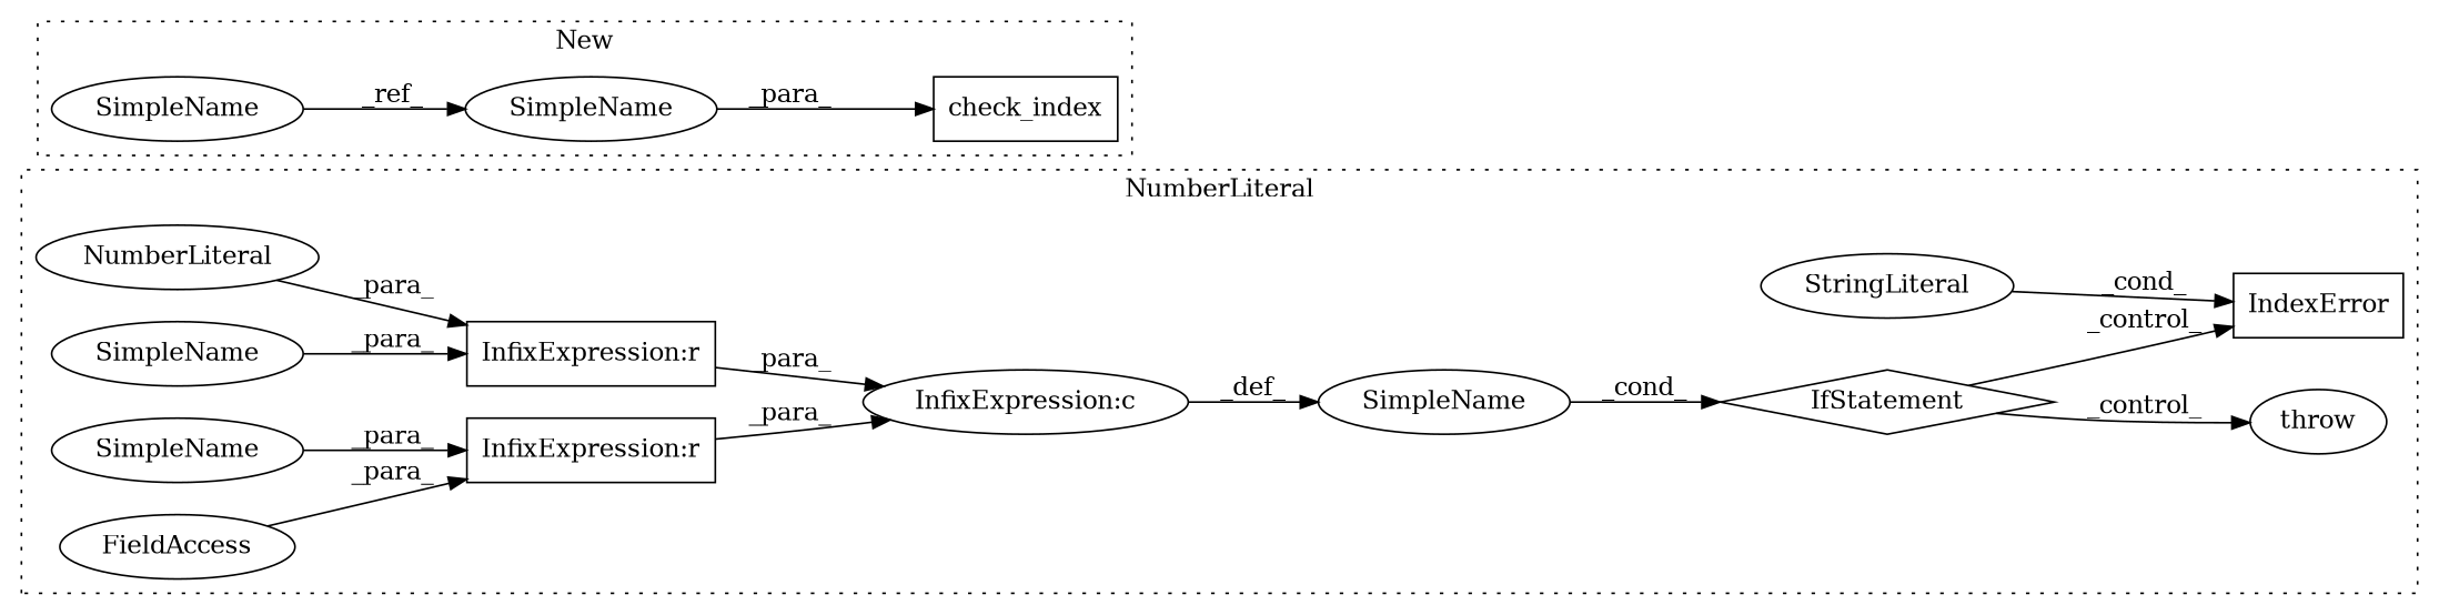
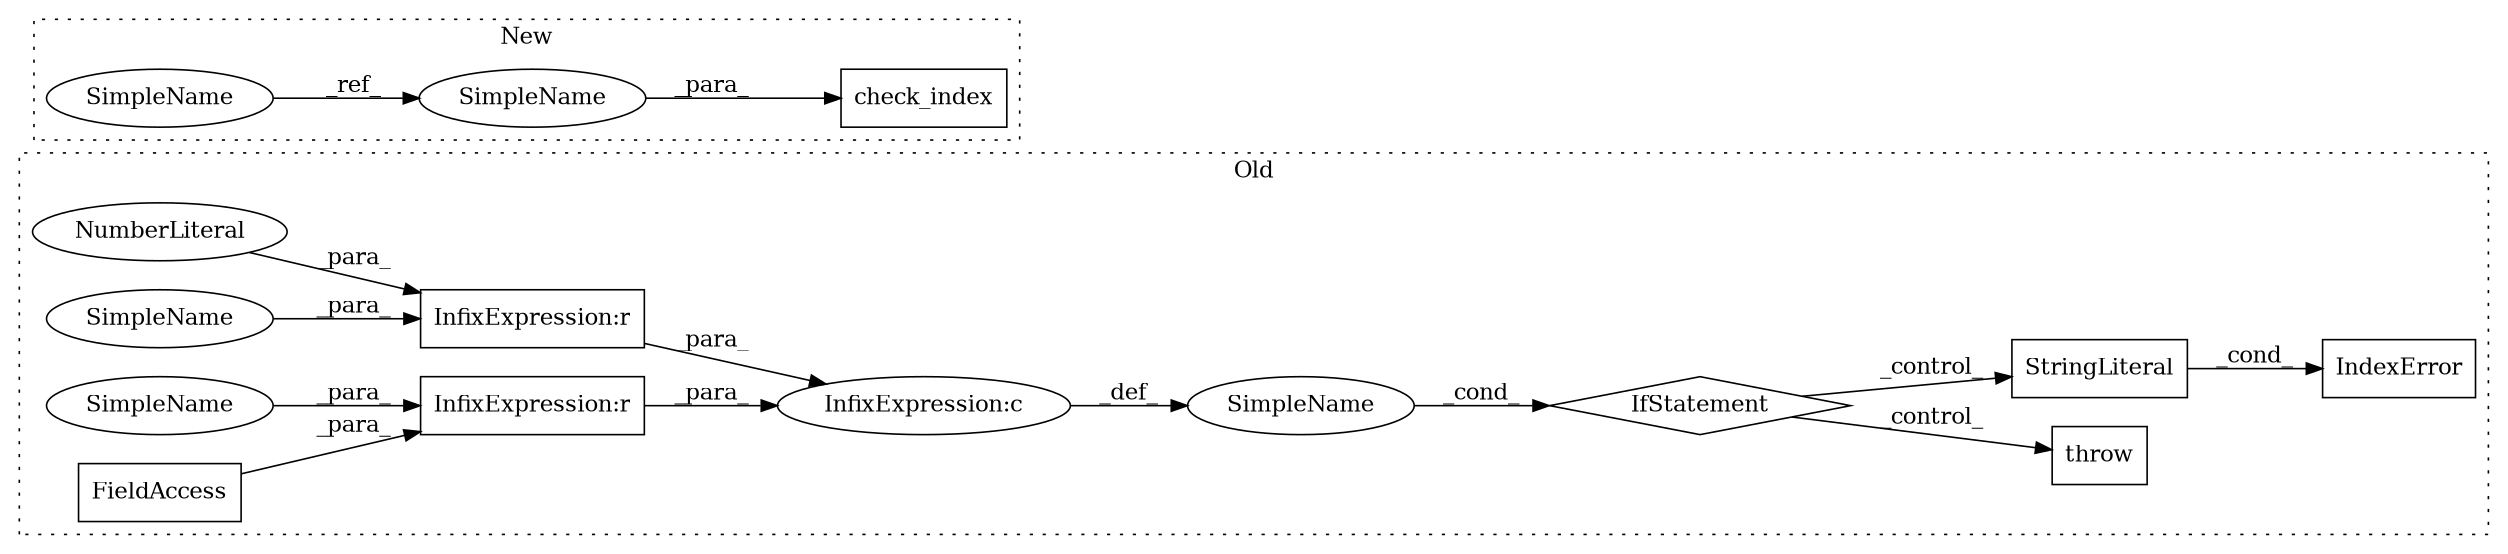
  digraph {
    rankdir=LR
    node [a=42 l=1 shape=ellipse]
    n1 [a=32 l="11,1" label=IndexError s="2928,2959" shape=box]
    n2 [label=SimpleName l=""]
-   n3 [a=53 l=6 label=throw s=2922]
+   n3 [a=53 l=6 label=throw s=2922 shape=box]
    n4 [a=27 l=4 label="InfixExpression:r" s=2898 shape=box]
    n5 [a=27 l=3 label="InfixExpression:r" s=2887 shape=box]
    n6 [a=34 label=NumberLiteral s=2890]
    n7 [a=27 l=4 label="InfixExpression:c" s=2892]
-   n8 [a=22 l=9 label=FieldAccess s=2902]
+   n8 [a=22 l=9 label=FieldAccess s=2902 shape=box]
    n9 [a=25 l="4,2" label=IfStatement s="2881,2912" shape=diamond]
-   n10 [a=45 l=20 label=StringLiteral s=2939]
+   n10 [a=45 l=20 label=StringLiteral s=2939 shape=box]
    n11 [label=SimpleName s=2886]
    n12 [label=SimpleName s=2897]
    n13 [a=32 l="12,1" label=check_index s="3002,3015" shape=box]
    n14 [label=SimpleName s=2942]
    n15 [label=SimpleName s=3014]
    subgraph cluster_1 {
-     label=NumberLiteral
+     label=Old
      style=dotted
      n1
      n2
      n3
      n4
      n5
      n6
      n7
      n8
      n9
      n10
      n11
      n12
    }
    subgraph cluster_2 {
      label=New
      style=dotted
      n13
      n14
      n15
    }
    n2 -> n9 [label=_cond_]
    n4 -> n7 [label=_para_]
    n5 -> n7 [label=_para_]
    n6 -> n5 [label=_para_]
    n7 -> n2 [label=_def_]
    n8 -> n4 [label=_para_]
-   n9 -> n1 [label=_control_]
+   n9 -> n10 [label=_control_]
    n9 -> n3 [label=_control_]
    n10 -> n1 [label=_cond_]
    n11 -> n5 [label=_para_]
    n12 -> n4 [label=_para_]
    n14 -> n15 [label=_ref_]
    n15 -> n13 [label=_para_]
  }
